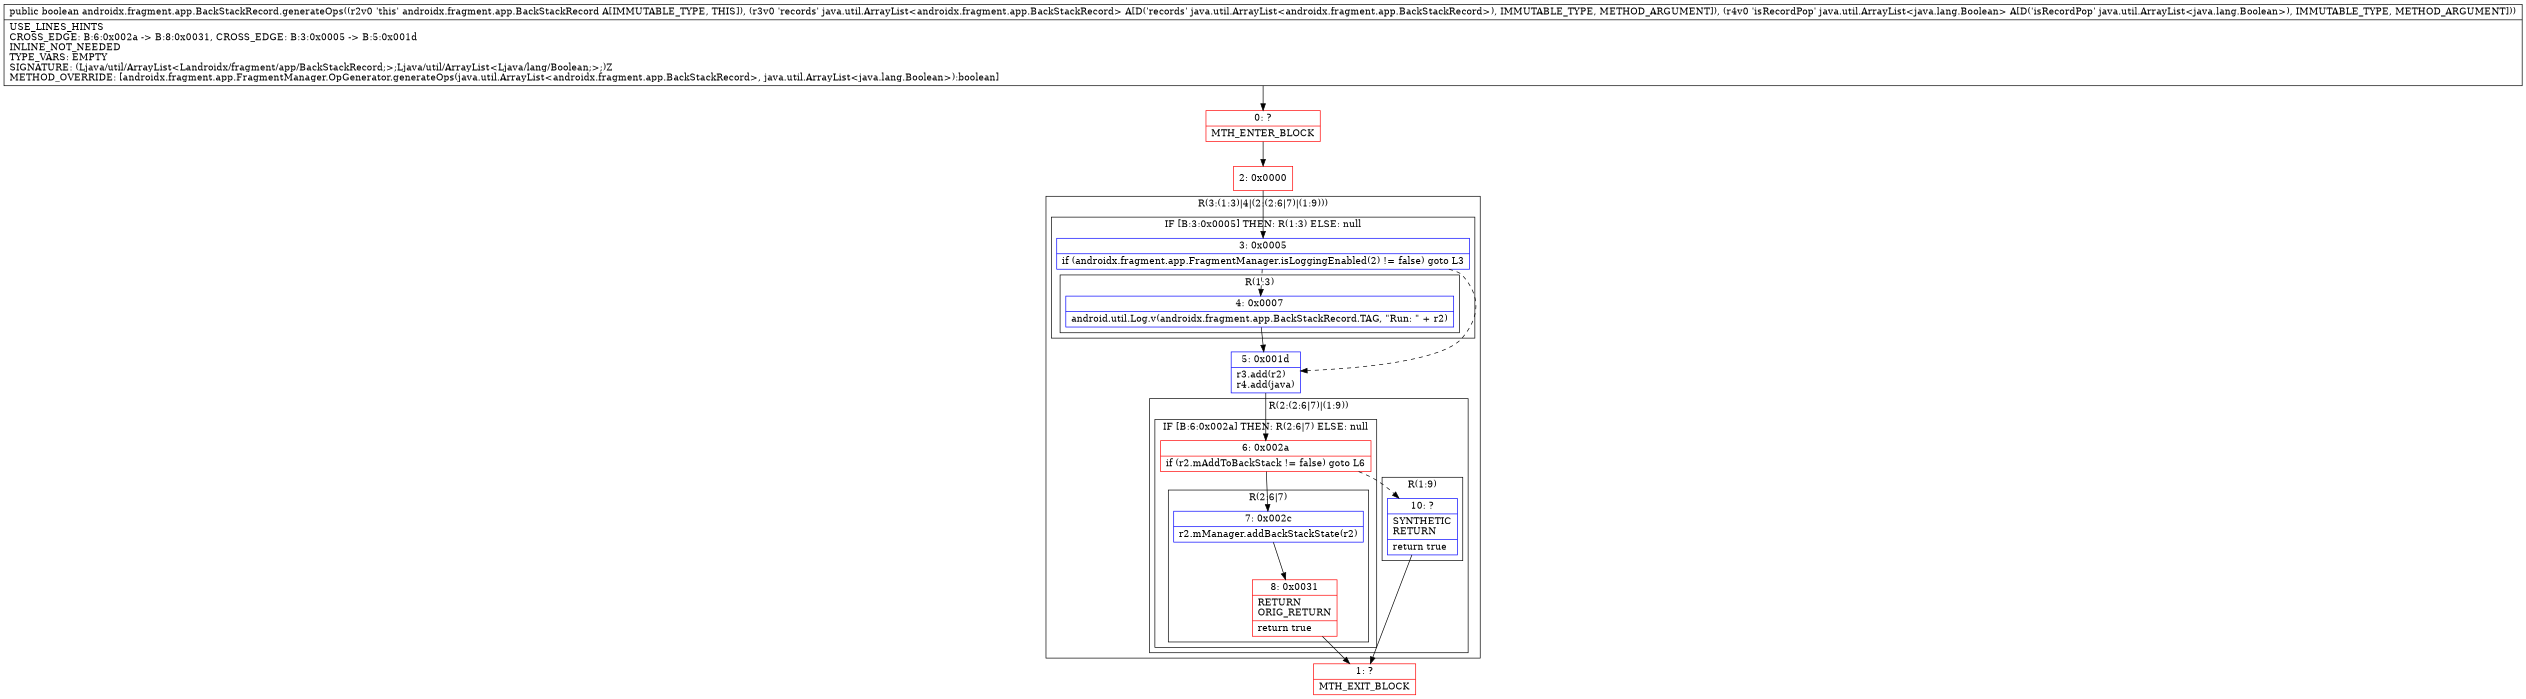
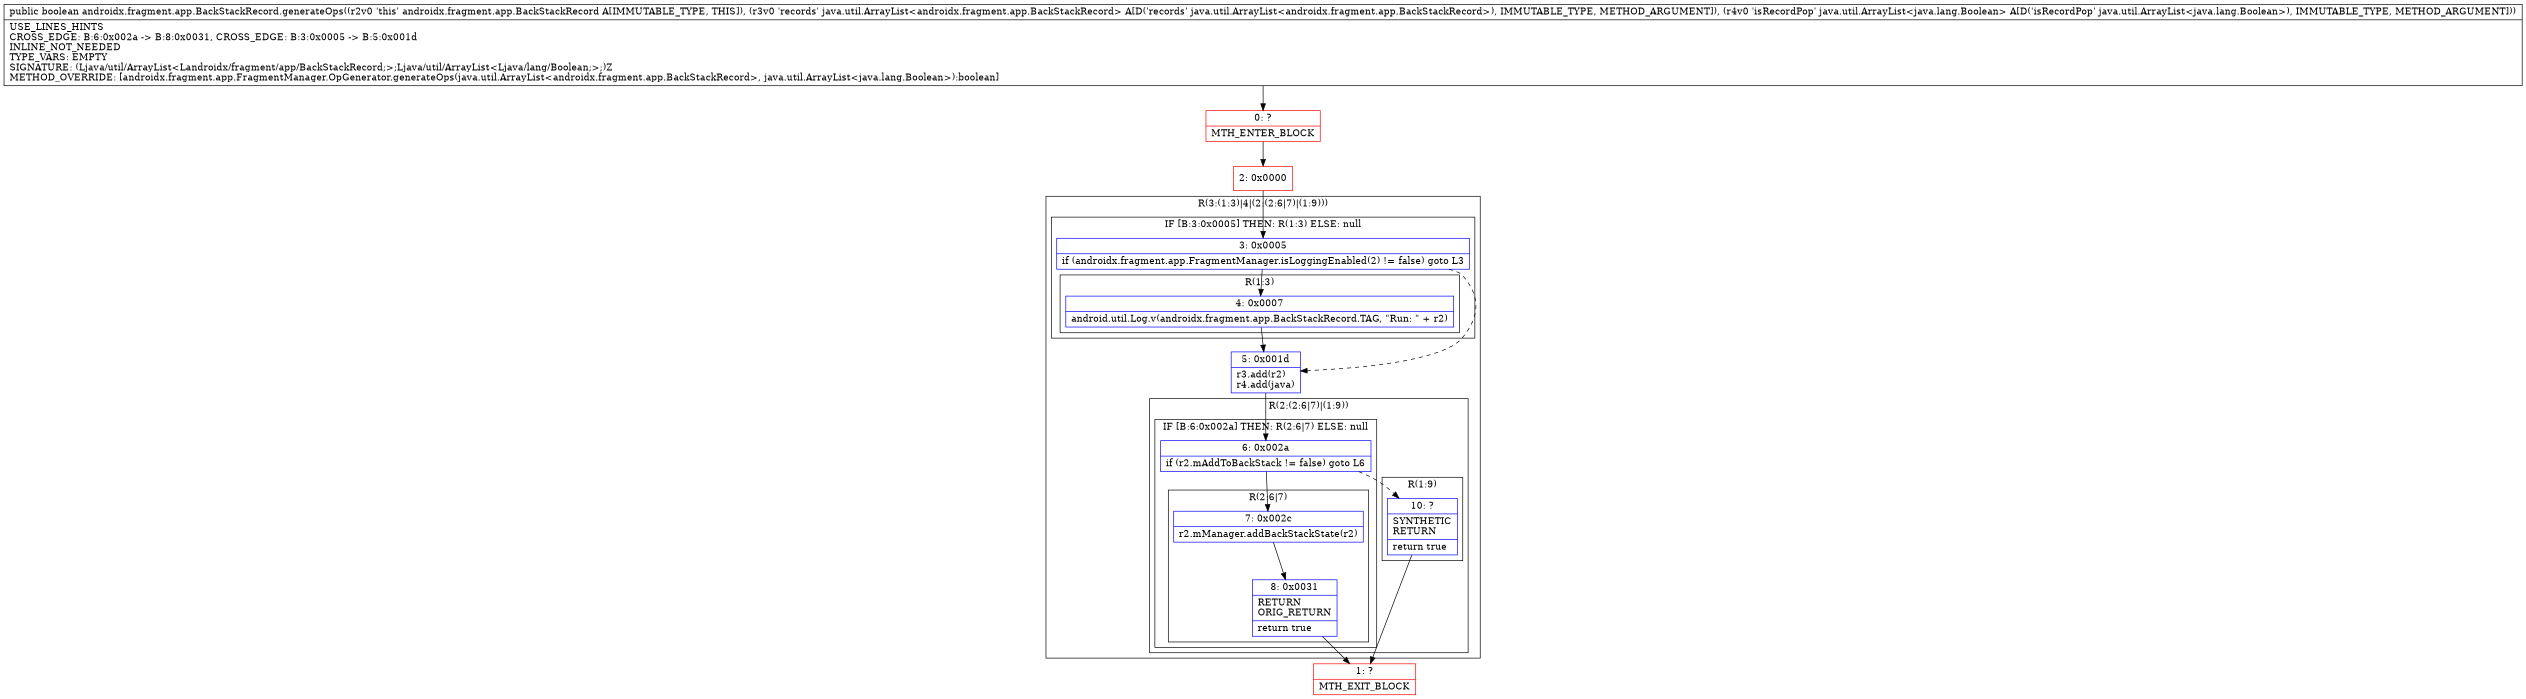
  digraph {
    node [color=blue shape=record]
    n1 [label="{4\:\ 0x0007|android.util.Log.v(androidx.fragment.app.BackStackRecord.TAG, \"Run: \" + r2)\l}"]
    n2 [label="{3\:\ 0x0005|if (androidx.fragment.app.FragmentManager.isLoggingEnabled(2) != false) goto L3\l}"]
    n3 [label="{7\:\ 0x002c|r2.mManager.addBackStackState(r2)\l}"]
-   n4 [color=red label="{8\:\ 0x0031|RETURN\lORIG_RETURN\l|return true\l}"]
-   n5 [color=red label="{6\:\ 0x002a|if (r2.mAddToBackStack != false) goto L6\l}"]
+   n4 [label="{8\:\ 0x0031|RETURN\lORIG_RETURN\l|return true\l}"]
+   n5 [label="{6\:\ 0x002a|if (r2.mAddToBackStack != false) goto L6\l}"]
    n6 [label="{10\:\ ?|SYNTHETIC\lRETURN\l|return true\l}"]
    n7 [label="{5\:\ 0x001d|r3.add(r2)\lr4.add(java)\l}"]
    n8 [color=red label="{1\:\ ?|MTH_EXIT_BLOCK\l}"]
    n9 [color=red label="{0\:\ ?|MTH_ENTER_BLOCK\l}"]
    n10 [color=red label="{2\:\ 0x0000}"]
    n11 [label="{public boolean androidx.fragment.app.BackStackRecord.generateOps((r2v0 'this' androidx.fragment.app.BackStackRecord A[IMMUTABLE_TYPE, THIS]), (r3v0 'records' java.util.ArrayList\<androidx.fragment.app.BackStackRecord\> A[D('records' java.util.ArrayList\<androidx.fragment.app.BackStackRecord\>), IMMUTABLE_TYPE, METHOD_ARGUMENT]), (r4v0 'isRecordPop' java.util.ArrayList\<java.lang.Boolean\> A[D('isRecordPop' java.util.ArrayList\<java.lang.Boolean\>), IMMUTABLE_TYPE, METHOD_ARGUMENT]))  | USE_LINES_HINTS\lCROSS_EDGE: B:6:0x002a \-\> B:8:0x0031, CROSS_EDGE: B:3:0x0005 \-\> B:5:0x001d\lINLINE_NOT_NEEDED\lTYPE_VARS: EMPTY\lSIGNATURE: (Ljava\/util\/ArrayList\<Landroidx\/fragment\/app\/BackStackRecord;\>;Ljava\/util\/ArrayList\<Ljava\/lang\/Boolean;\>;)Z\lMETHOD_OVERRIDE: [androidx.fragment.app.FragmentManager.OpGenerator.generateOps(java.util.ArrayList\<androidx.fragment.app.BackStackRecord\>, java.util.ArrayList\<java.lang.Boolean\>):boolean]\l}" color=""]
    subgraph cluster_1 {
      label="R(3:(1:3)|4|(2:(2:6|7)|(1:9)))"
      n7
      subgraph cluster_2 {
        label="IF [B:3:0x0005] THEN: R(1:3) ELSE: null"
        n2
        subgraph cluster_3 {
          label="R(1:3)"
          n1
        }
      }
      subgraph cluster_4 {
        label="R(2:(2:6|7)|(1:9))"
        subgraph cluster_5 {
          label="IF [B:6:0x002a] THEN: R(2:6|7) ELSE: null"
          n5
          subgraph cluster_6 {
            label="R(2:6|7)"
            n3
            n4
          }
        }
        subgraph cluster_7 {
          label="R(1:9)"
          n6
        }
      }
    }
    n1 -> n7
-   n2 -> n1 [style=dashed]
+   n2 -> n1
    n2 -> n7 [style=dashed]
    n3 -> n4
    n4 -> n8
    n5 -> n3
    n5 -> n6 [style=dashed]
    n6 -> n8
    n7 -> n5
    n9 -> n10
    n10 -> n2
    n11 -> n9
  }
